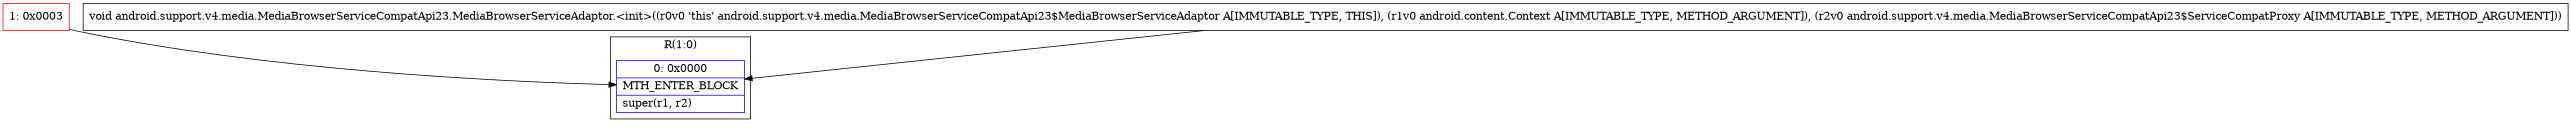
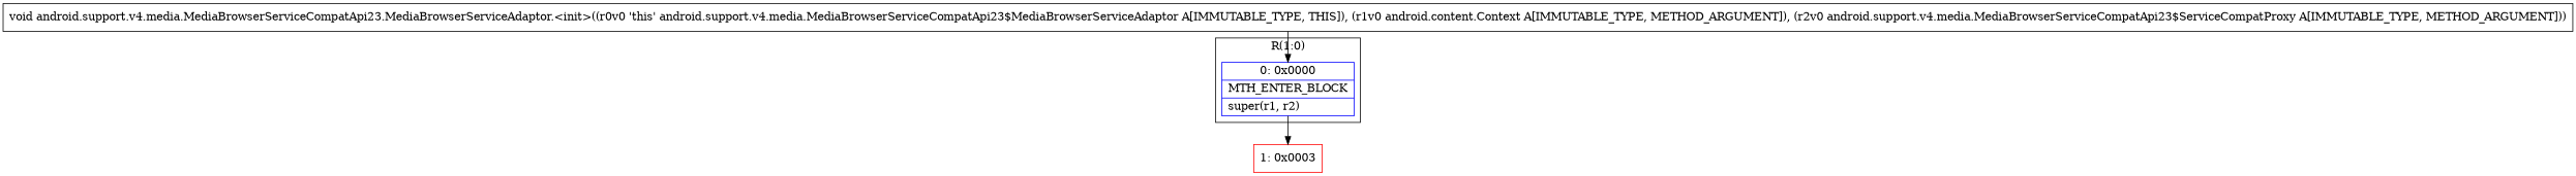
  digraph {
    node [shape=record]
    n1 [color=blue label="{0\:\ 0x0000|MTH_ENTER_BLOCK\l|super(r1, r2)\l}"]
    n2 [color=red label="{1\:\ 0x0003}"]
    n3 [label="{void android.support.v4.media.MediaBrowserServiceCompatApi23.MediaBrowserServiceAdaptor.\<init\>((r0v0 'this' android.support.v4.media.MediaBrowserServiceCompatApi23$MediaBrowserServiceAdaptor A[IMMUTABLE_TYPE, THIS]), (r1v0 android.content.Context A[IMMUTABLE_TYPE, METHOD_ARGUMENT]), (r2v0 android.support.v4.media.MediaBrowserServiceCompatApi23$ServiceCompatProxy A[IMMUTABLE_TYPE, METHOD_ARGUMENT])) }"]
    subgraph cluster_1 {
      label="R(1:0)"
      n1
    }
-   n2 -> n1
+   n1 -> n2
    n3 -> n1
  }
